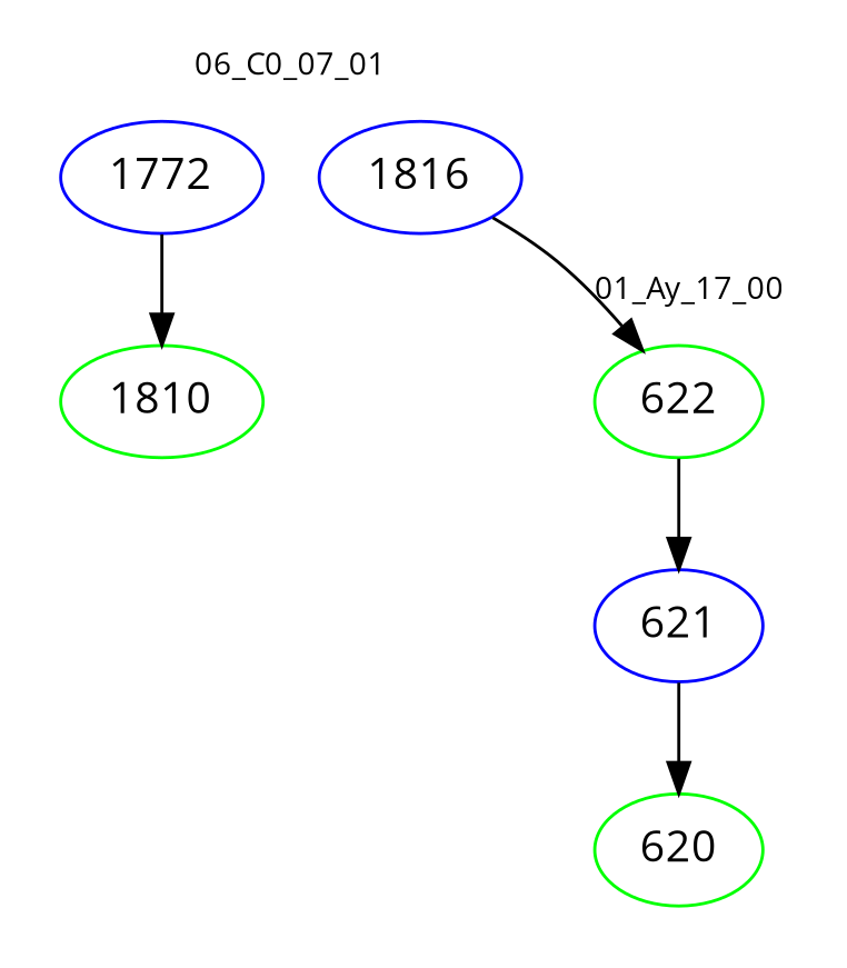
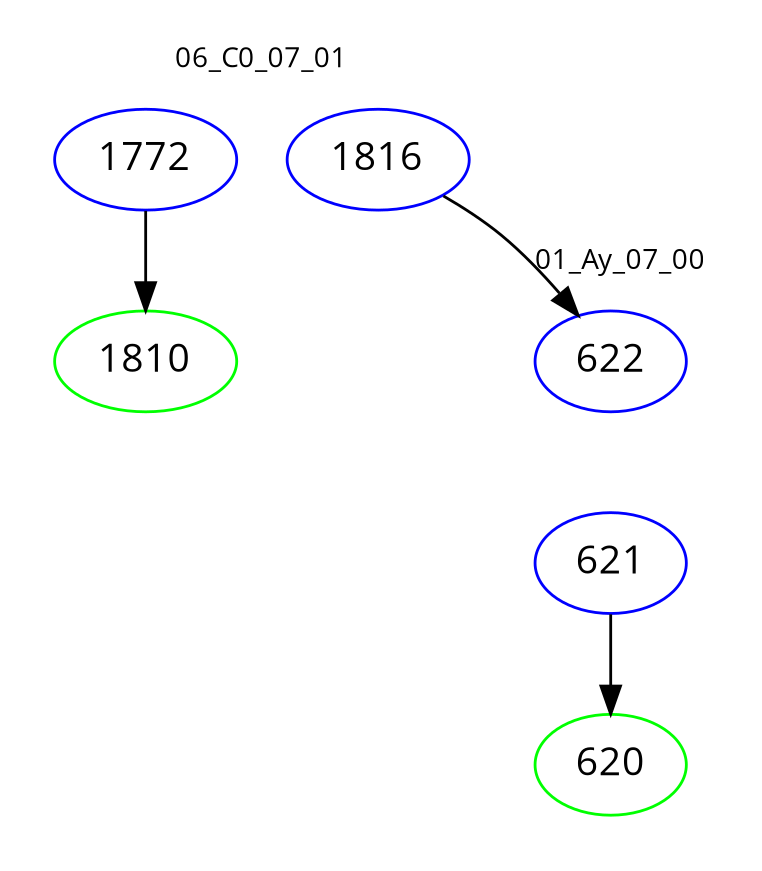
  digraph {
    fontname="Open Sans"
    node [color=blue fontname="Open Sans"]
    edge [color=black fontname="Open Sans"]
-   n1 [color=green label=622]
+   n1 [label=622]
    n2 [label=621]
    n3 [color=green label=620]
    n4 [label=1816]
    n5 [label=1772]
    n6 [color=green label=1810]
    subgraph cluster_1 {
      color=white
      fontsize=10
-     label="01_Ay_17_00"
+     label="01_Ay_07_00"
      n1
      n2
      n3
    }
    subgraph cluster_2 {
      color=white
      fontsize=10
      label="06_C0_07_01"
      n4
      n5
      n6
    }
-   n1 -> n2
    n2 -> n3
    n4 -> n1
    n5 -> n6
  }
